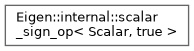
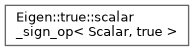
  digraph {
    rankdir=LR
-   n1 [color=grey40 fillcolor=white fontname=Helvetica fontsize=10 height=0.2 label="Eigen::internal::scalar\l_sign_op\< Scalar, true \>" shape=box style=filled width=0.4]
+   n1 [color=grey40 fillcolor=white fontname=Helvetica fontsize=10 height=0.2 label="Eigen::true::scalar\l_sign_op\< Scalar, true \>" shape=box style=filled width=0.4]
  }
